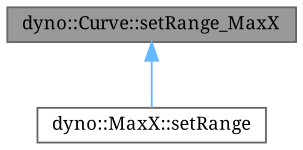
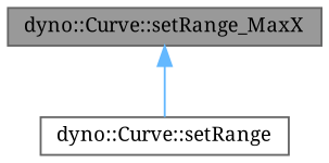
  digraph {
    rankdir=TB
    fontname="Noto Serif"
    node [fontname="Noto Serif" fontsize=10 shape=box style=filled]
    n1 [color=gray40 fillcolor=grey60 fontcolor=black height=0.2 label="dyno::Curve::setRange_MaxX" width=0.4]
-   n2 [color=grey40 fillcolor=white height=0.2 label="dyno::MaxX::setRange" width=0.4]
+   n2 [color=grey40 fillcolor=white height=0.2 label="dyno::Curve::setRange" width=0.4]
    n1 -> n2 [color=steelblue1 dir=back fontname="Noto Serif" fontsize=10 labelfontname=Helvetica labelfontsize=10 style=solid]
  }
